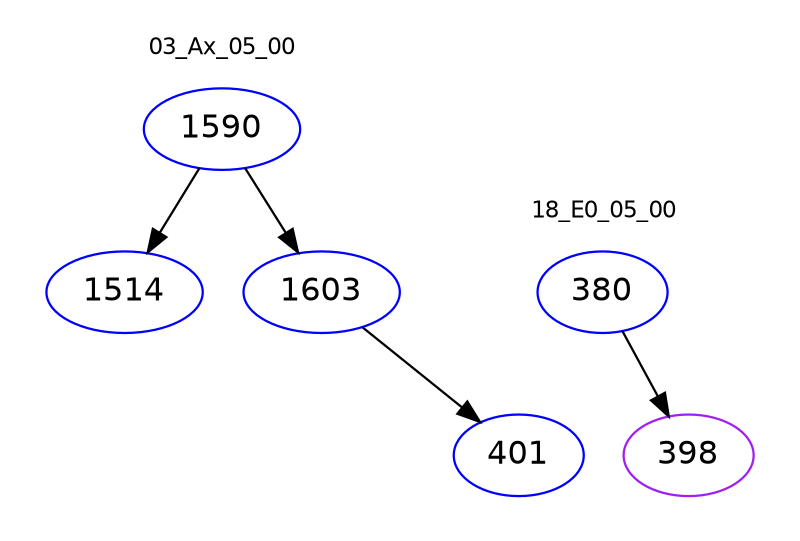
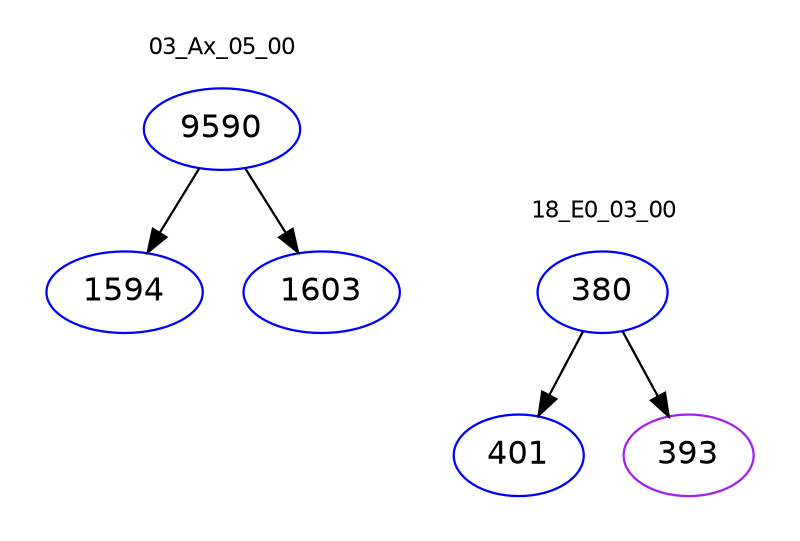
  digraph {
    fontname="DejaVu Sans"
    node [color=blue fontname="DejaVu Sans"]
    edge [color=black fontname="DejaVu Sans"]
-   n1 [label=1590]
-   n2 [label=1514]
+   n1 [label=9590]
+   n2 [label=1594]
    n3 [label=1603]
    n4 [label=380]
-   n5 [color=purple label=398]
+   n5 [color=purple label=393]
    n6 [label=401]
    subgraph cluster_1 {
      color=white
      fontsize=10
      label="03_Ax_05_00"
      n1
      n2
      n3
    }
    subgraph cluster_2 {
      color=white
      fontsize=10
-     label="18_E0_05_00"
+     label="18_E0_03_00"
      n4
      n5
      n6
    }
    n1 -> n2
    n1 -> n3
    n4 -> n5
-   n3 -> n6
+   n4 -> n6
  }
